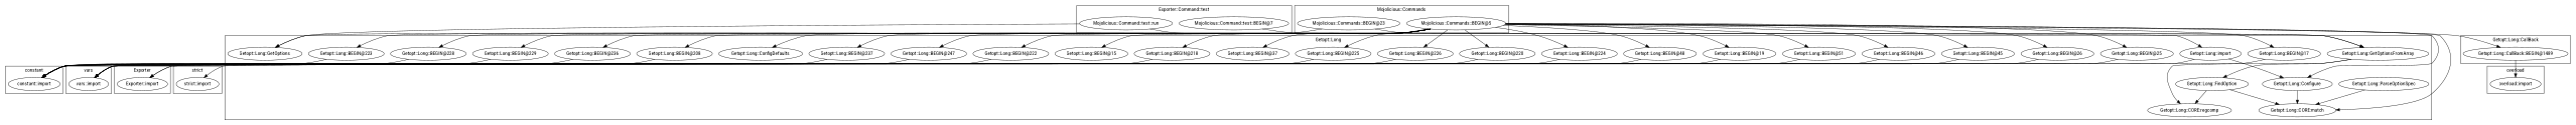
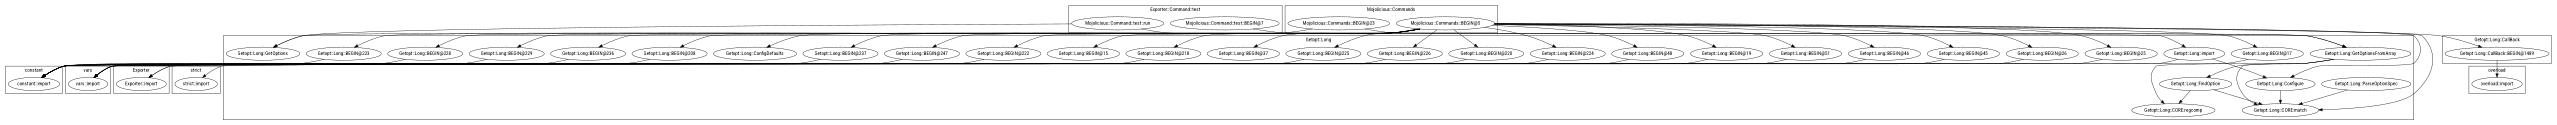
  digraph {
    fontname="Roboto Condensed"
    node [fontname="Roboto Condensed"]
    edge [fontname="Roboto Condensed"]
    "strict::import"
    "vars::import"
    "constant::import"
    "Exporter::import"
    "Mojolicious::Command::test::BEGIN@7"
    "Mojolicious::Command::test::run"
    "Getopt::Long::FindOption"
    "Getopt::Long::BEGIN@220"
    "Getopt::Long::BEGIN@226"
    "Getopt::Long::BEGIN@225"
    "Getopt::Long::BEGIN@218"
    "Getopt::Long::BEGIN@46"
    "Getopt::Long::ParseOptionSpec"
    "Getopt::Long::BEGIN@222"
    "Getopt::Long::BEGIN@51"
    "Getopt::Long::import"
    "Getopt::Long::BEGIN@247"
    "Getopt::Long::BEGIN@19"
    "Getopt::Long::BEGIN@48"
    "Getopt::Long::BEGIN@26"
    "Getopt::Long::CORE:match"
    "Getopt::Long::BEGIN@237"
    "Getopt::Long::BEGIN@208"
    "Getopt::Long::Configure"
    "Getopt::Long::CORE:regcomp"
    "Getopt::Long::BEGIN@236"
    "Getopt::Long::BEGIN@37"
    "Getopt::Long::BEGIN@25"
    "Getopt::Long::GetOptions"
    "Getopt::Long::BEGIN@15"
    "Getopt::Long::BEGIN@228"
    "Getopt::Long::BEGIN@223"
    "Getopt::Long::BEGIN@229"
    "Getopt::Long::GetOptionsFromArray"
    "Getopt::Long::ConfigDefaults"
    "Getopt::Long::BEGIN@17"
    "Getopt::Long::BEGIN@224"
    "Getopt::Long::BEGIN@45"
    "Getopt::Long::CallBack::BEGIN@1489"
    "Mojolicious::Commands::BEGIN@5"
    "Mojolicious::Commands::BEGIN@23"
    "overload::import"
    subgraph cluster_1 {
      label="strict"
      "strict::import"
    }
    subgraph cluster_2 {
      label=vars
      "vars::import"
    }
    subgraph cluster_3 {
      label=constant
      "constant::import"
    }
    subgraph cluster_4 {
      label=Exporter
      "Exporter::import"
    }
    subgraph cluster_5 {
      label="Exporter::Command::test"
      "Mojolicious::Command::test::BEGIN@7"
      "Mojolicious::Command::test::run"
    }
    subgraph cluster_6 {
      label="Getopt::Long"
      "Getopt::Long::FindOption"
      "Getopt::Long::BEGIN@220"
      "Getopt::Long::BEGIN@226"
      "Getopt::Long::BEGIN@225"
      "Getopt::Long::BEGIN@218"
      "Getopt::Long::BEGIN@46"
      "Getopt::Long::ParseOptionSpec"
      "Getopt::Long::BEGIN@222"
      "Getopt::Long::BEGIN@51"
      "Getopt::Long::import"
      "Getopt::Long::BEGIN@247"
      "Getopt::Long::BEGIN@19"
      "Getopt::Long::BEGIN@48"
      "Getopt::Long::BEGIN@26"
      "Getopt::Long::CORE:match"
      "Getopt::Long::BEGIN@237"
      "Getopt::Long::BEGIN@208"
      "Getopt::Long::Configure"
      "Getopt::Long::CORE:regcomp"
      "Getopt::Long::BEGIN@236"
      "Getopt::Long::BEGIN@37"
      "Getopt::Long::BEGIN@25"
      "Getopt::Long::GetOptions"
      "Getopt::Long::BEGIN@15"
      "Getopt::Long::BEGIN@228"
      "Getopt::Long::BEGIN@223"
      "Getopt::Long::BEGIN@229"
      "Getopt::Long::GetOptionsFromArray"
      "Getopt::Long::ConfigDefaults"
      "Getopt::Long::BEGIN@17"
      "Getopt::Long::BEGIN@224"
      "Getopt::Long::BEGIN@45"
    }
    subgraph cluster_7 {
      label="Getopt::Long::CallBack"
      "Getopt::Long::CallBack::BEGIN@1489"
    }
    subgraph cluster_8 {
      label="Mojolicious::Commands"
      "Mojolicious::Commands::BEGIN@5"
      "Mojolicious::Commands::BEGIN@23"
    }
    subgraph cluster_9 {
      label=overload
      "overload::import"
    }
    "Mojolicious::Command::test::BEGIN@7" -> "Getopt::Long::import"
    "Mojolicious::Command::test::run" -> "Getopt::Long::GetOptions"
    "Mojolicious::Command::test::run" -> "Getopt::Long::GetOptionsFromArray"
    "Getopt::Long::FindOption" -> "Getopt::Long::CORE:match"
    "Getopt::Long::FindOption" -> "Getopt::Long::CORE:regcomp"
    "Getopt::Long::BEGIN@220" -> "constant::import"
    "Getopt::Long::BEGIN@226" -> "constant::import"
    "Getopt::Long::BEGIN@225" -> "constant::import"
    "Getopt::Long::BEGIN@218" -> "constant::import"
    "Getopt::Long::BEGIN@46" -> "vars::import"
    "Getopt::Long::ParseOptionSpec" -> "Getopt::Long::CORE:match"
    "Getopt::Long::BEGIN@222" -> "constant::import"
    "Getopt::Long::BEGIN@51" -> "vars::import"
    "Getopt::Long::import" -> "Exporter::import"
    "Getopt::Long::import" -> "Getopt::Long::Configure"
    "Getopt::Long::BEGIN@247" -> "constant::import"
    "Getopt::Long::BEGIN@19" -> "vars::import"
    "Getopt::Long::BEGIN@48" -> "vars::import"
    "Getopt::Long::BEGIN@26" -> "vars::import"
    "Getopt::Long::BEGIN@237" -> "constant::import"
    "Getopt::Long::BEGIN@208" -> "constant::import"
    "Getopt::Long::Configure" -> "Getopt::Long::CORE:match"
    "Getopt::Long::BEGIN@236" -> "constant::import"
    "Getopt::Long::BEGIN@25" -> "Exporter::import"
    "Getopt::Long::BEGIN@228" -> "constant::import"
    "Getopt::Long::BEGIN@223" -> "constant::import"
    "Getopt::Long::BEGIN@229" -> "constant::import"
    "Getopt::Long::GetOptionsFromArray" -> "Getopt::Long::FindOption"
+   "Getopt::Long::GetOptionsFromArray" -> "Getopt::Long::CORE:match"
    "Getopt::Long::GetOptionsFromArray" -> "Getopt::Long::CORE:regcomp"
    "Getopt::Long::BEGIN@17" -> "strict::import"
    "Getopt::Long::BEGIN@224" -> "constant::import"
    "Getopt::Long::BEGIN@45" -> "vars::import"
    "Getopt::Long::CallBack::BEGIN@1489" -> "overload::import"
    "Mojolicious::Commands::BEGIN@5" -> "Getopt::Long::BEGIN@220"
    "Mojolicious::Commands::BEGIN@5" -> "Getopt::Long::BEGIN@226"
    "Mojolicious::Commands::BEGIN@5" -> "Getopt::Long::BEGIN@225"
    "Mojolicious::Commands::BEGIN@5" -> "Getopt::Long::BEGIN@218"
    "Mojolicious::Commands::BEGIN@5" -> "Getopt::Long::BEGIN@46"
    "Mojolicious::Commands::BEGIN@5" -> "Getopt::Long::BEGIN@222"
    "Mojolicious::Commands::BEGIN@5" -> "Getopt::Long::BEGIN@51"
    "Mojolicious::Commands::BEGIN@5" -> "Getopt::Long::BEGIN@247"
    "Mojolicious::Commands::BEGIN@5" -> "Getopt::Long::BEGIN@19"
    "Mojolicious::Commands::BEGIN@5" -> "Getopt::Long::BEGIN@48"
    "Mojolicious::Commands::BEGIN@5" -> "Getopt::Long::BEGIN@26"
    "Mojolicious::Commands::BEGIN@5" -> "Getopt::Long::CORE:match"
    "Mojolicious::Commands::BEGIN@5" -> "Getopt::Long::BEGIN@237"
    "Mojolicious::Commands::BEGIN@5" -> "Getopt::Long::BEGIN@208"
    "Mojolicious::Commands::BEGIN@5" -> "Getopt::Long::Configure"
    "Mojolicious::Commands::BEGIN@5" -> "Getopt::Long::BEGIN@236"
    "Mojolicious::Commands::BEGIN@5" -> "Getopt::Long::BEGIN@37"
    "Mojolicious::Commands::BEGIN@5" -> "Getopt::Long::BEGIN@25"
    "Mojolicious::Commands::BEGIN@5" -> "Getopt::Long::BEGIN@15"
    "Mojolicious::Commands::BEGIN@5" -> "Getopt::Long::BEGIN@228"
    "Mojolicious::Commands::BEGIN@5" -> "Getopt::Long::BEGIN@223"
    "Mojolicious::Commands::BEGIN@5" -> "Getopt::Long::BEGIN@229"
    "Mojolicious::Commands::BEGIN@5" -> "Getopt::Long::ConfigDefaults"
    "Mojolicious::Commands::BEGIN@5" -> "Getopt::Long::BEGIN@17"
    "Mojolicious::Commands::BEGIN@5" -> "Getopt::Long::BEGIN@224"
    "Mojolicious::Commands::BEGIN@5" -> "Getopt::Long::BEGIN@45"
    "Mojolicious::Commands::BEGIN@5" -> "Getopt::Long::CallBack::BEGIN@1489"
    "Mojolicious::Commands::BEGIN@23" -> "Getopt::Long::GetOptions"
    "Mojolicious::Commands::BEGIN@23" -> "Getopt::Long::GetOptionsFromArray"
  }
